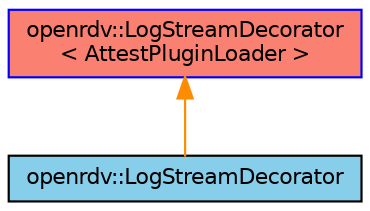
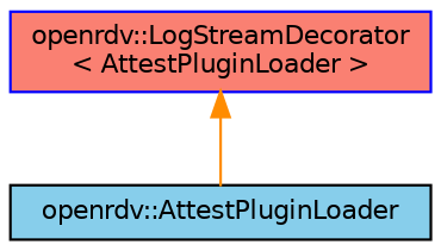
  digraph {
    node [fontname=Helvetica fontsize=10 shape=record style=filled]
-   n1 [color=black fillcolor=skyblue fontcolor=black height=0.2 label="openrdv::LogStreamDecorator" width=0.4]
+   n1 [color=black fillcolor=skyblue fontcolor=black height=0.2 label="openrdv::AttestPluginLoader" width=0.4]
    n2 [color=blue fillcolor=salmon height=0.2 label="openrdv::LogStreamDecorator\l\< AttestPluginLoader \>" width=0.4]
    n2 -> n1 [color=darkorange dir=back fontname=Helvetica fontsize=10 labelfontname=Helvetica labelfontsize=10 style=solid]
  }
